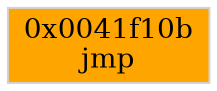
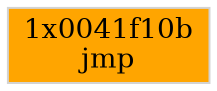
  strict digraph {
    rankdir=LR
-   n1 [color=lightgrey fillcolor=orange label="0x0041f10b\njmp" shape=rectangle style=filled]
+   n1 [color=lightgrey fillcolor=orange label="1x0041f10b\njmp" shape=rectangle style=filled]
  }
